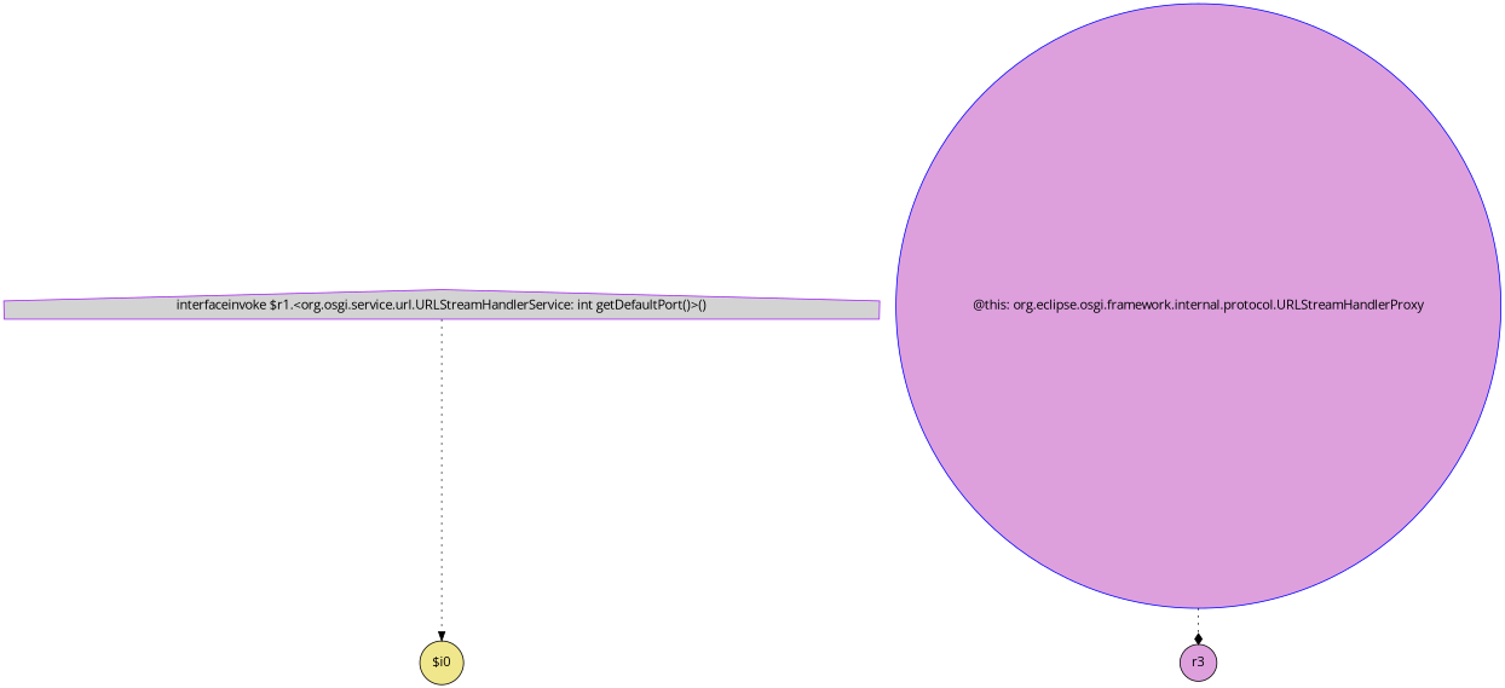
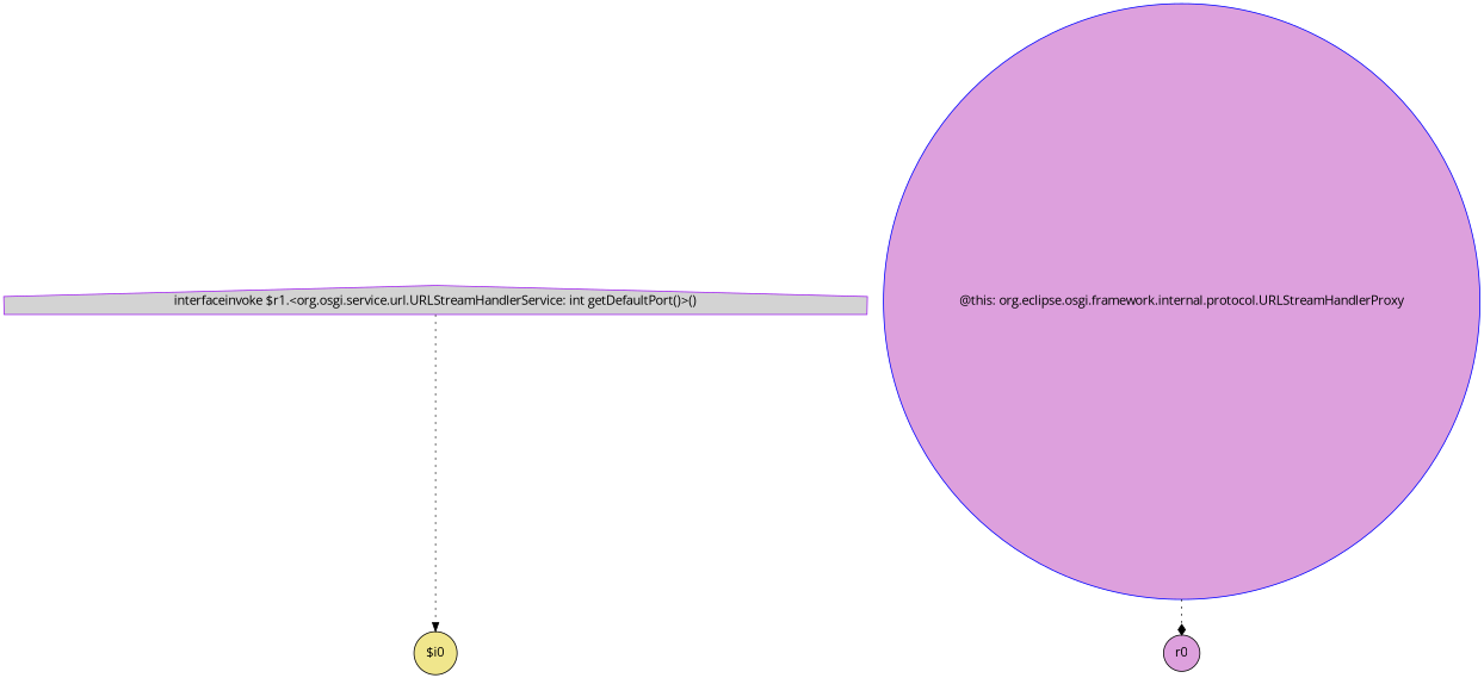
  digraph {
    fontname="Open Sans"
    node [style=filled fillcolor=plum color=black shape=circle fontname="Open Sans"]
    edge [style=dotted fontname="Open Sans"]
    n1 [label="interfaceinvoke $r1.<org.osgi.service.url.URLStreamHandlerService: int getDefaultPort()>()" fillcolor=lightgrey color=purple shape=house]
    n2 [label="$i0" fillcolor=khaki]
    n3 [label="@this: org.eclipse.osgi.framework.internal.protocol.URLStreamHandlerProxy" color=blue]
-   n4 [label=r3]
+   n4 [label=r0]
    n1 -> n2 [arrowhead=normal]
    n3 -> n4 [arrowhead=diamond]
  }
